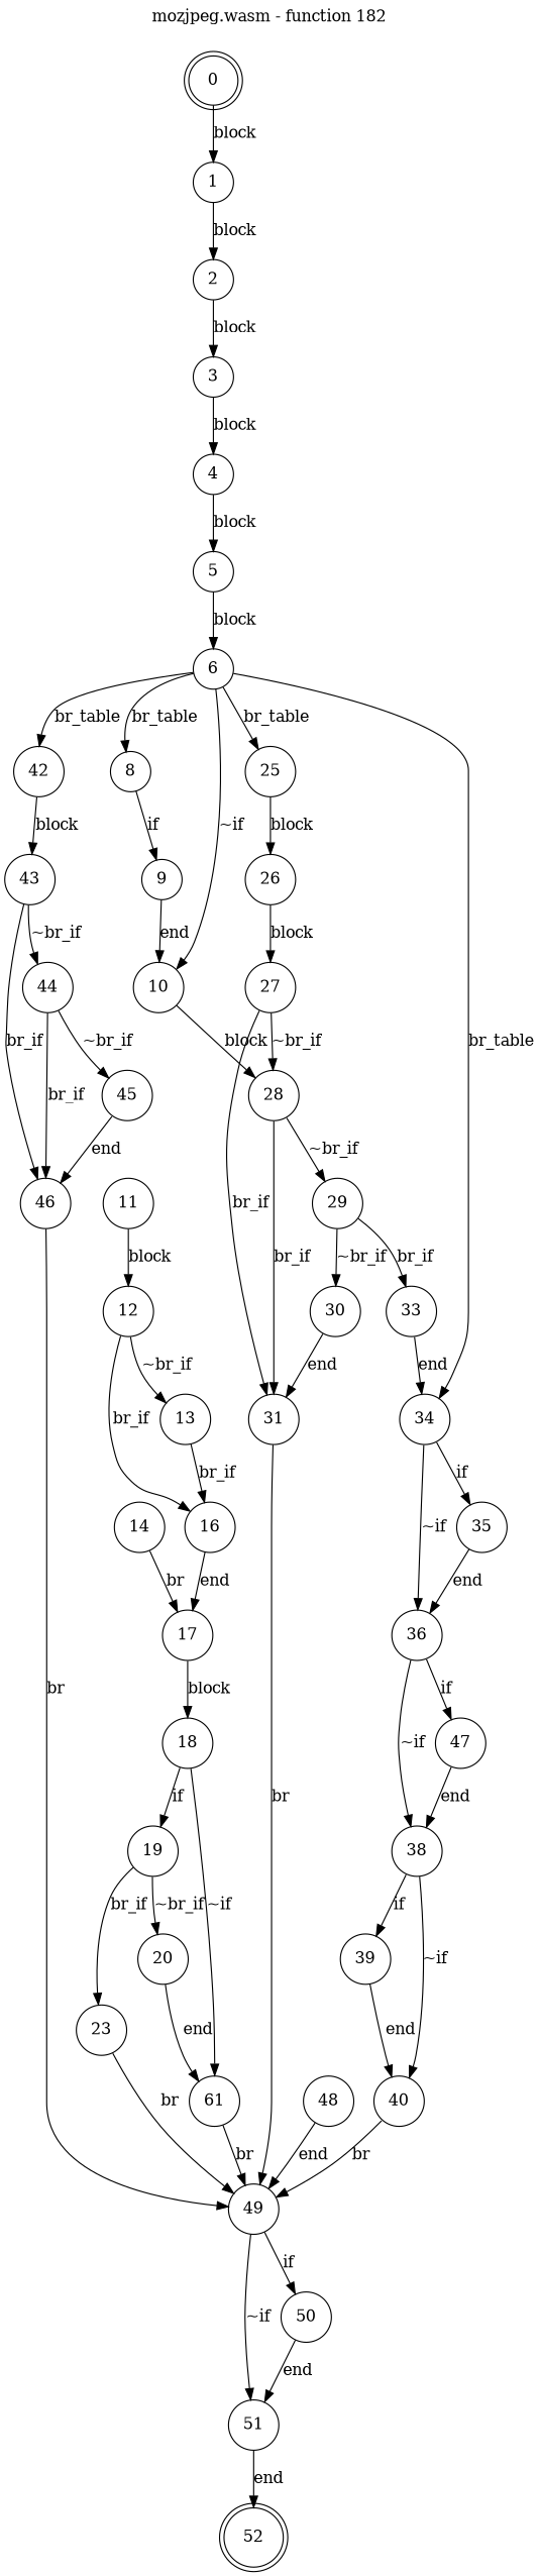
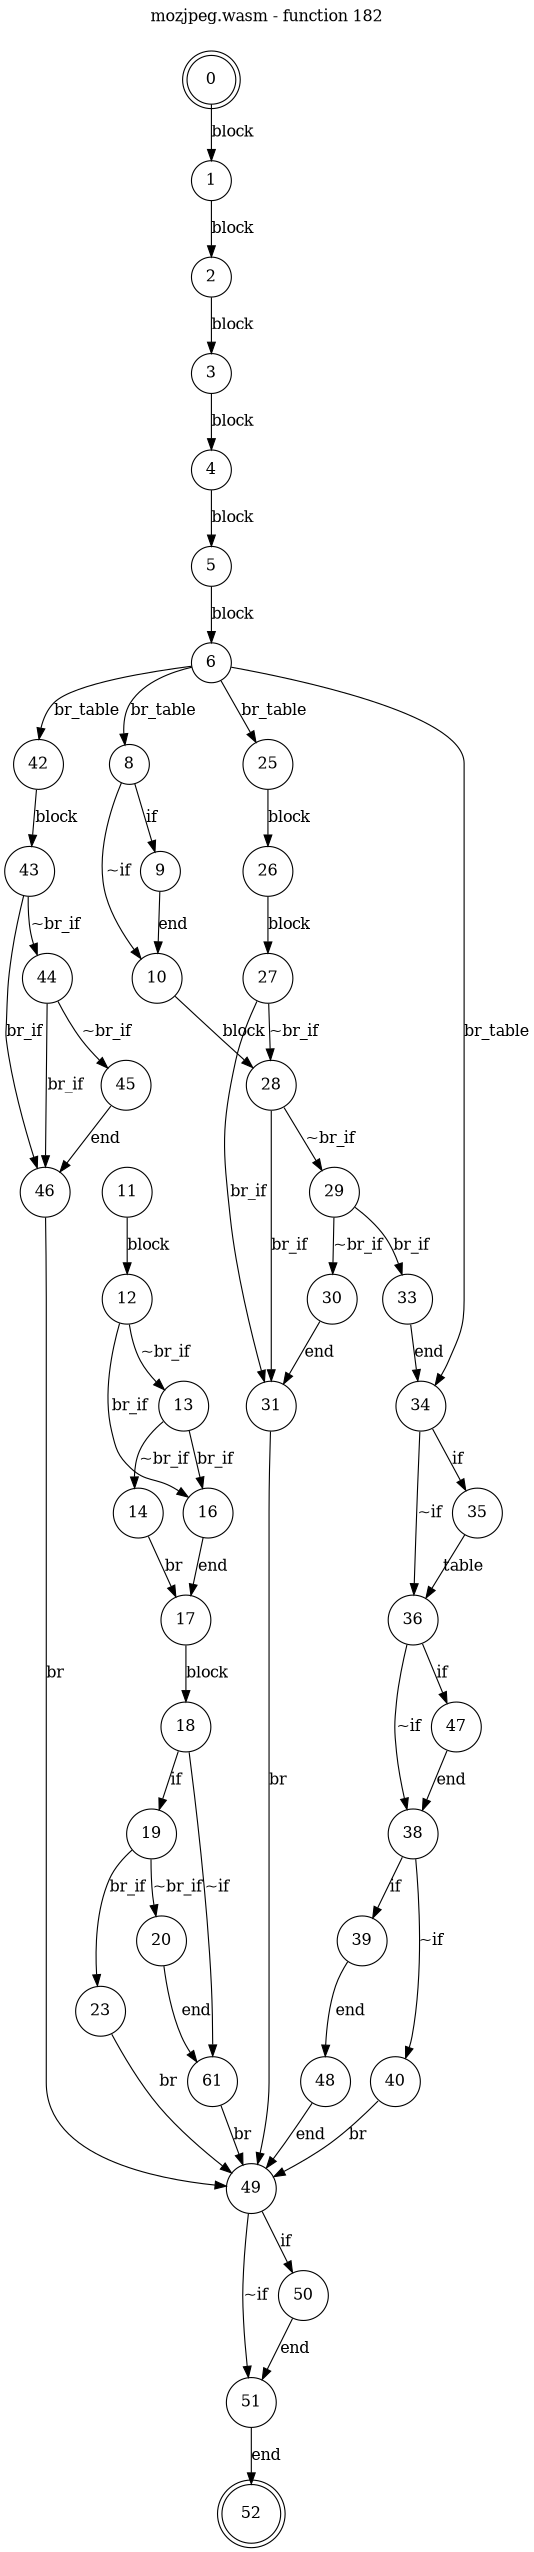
  digraph {
    label="mozjpeg.wasm - function 182"
    labelfontcolor=black
    labelfontname=Helvetica
    labelfontsize=16
    labelloc=t
    node [shape=circle]
    0 [shape=doublecircle]
    1
    2
    52 [shape=doublecircle]
    3
    4
    5
    6
    8
    25
    34
    42
    9
    10
    26
    35
    36
    43
    28
    27
    n21 [label=47]
    38
    44
    46
    11
    12
    13
    16
    14
    17
    18
    19
    n33 [label=61]
    20
    23
    49
    50
    51
    31
    29
    30
    33
    39
    40
    45
    48
    0 -> 1 [label=block]
    1 -> 2 [label=block]
    2 -> 3 [label=block]
    3 -> 4 [label=block]
    4 -> 5 [label=block]
    5 -> 6 [label=block]
    6 -> 8 [label=br_table]
    6 -> 25 [label=br_table]
    6 -> 34 [label=br_table]
    6 -> 42 [label=br_table]
    8 -> 9 [label=if]
-   6 -> 10 [label="~if"]
+   8 -> 10 [label="~if"]
    25 -> 26 [label=block]
    34 -> 35 [label=if]
    34 -> 36 [label="~if"]
    42 -> 43 [label=block]
    9 -> 10 [label=end]
    10 -> 28 [label=block]
    26 -> 27 [label=block]
-   35 -> 36 [label=end]
+   35 -> 36 [label=table]
    36 -> n21 [label=if]
    36 -> 38 [label="~if"]
    43 -> 44 [label="~br_if"]
    43 -> 46 [label=br_if]
    28 -> 31 [label=br_if]
    28 -> 29 [label="~br_if"]
    27 -> 28 [label="~br_if"]
    27 -> 31 [label=br_if]
    n21 -> 38 [label=end]
    38 -> 39 [label=if]
    38 -> 40 [label="~if"]
    44 -> 46 [label=br_if]
    44 -> 45 [label="~br_if"]
    46 -> 49 [label=br]
    11 -> 12 [label=block]
    12 -> 13 [label="~br_if"]
    12 -> 16 [label=br_if]
    13 -> 16 [label=br_if]
+   13 -> 14 [label="~br_if"]
    16 -> 17 [label=end]
    14 -> 17 [label=br]
    17 -> 18 [label=block]
    18 -> 19 [label=if]
    18 -> n33 [label="~if"]
    19 -> 20 [label="~br_if"]
    19 -> 23 [label=br_if]
    n33 -> 49 [label=br]
    20 -> n33 [label=end]
    23 -> 49 [label=br]
    49 -> 50 [label=if]
    49 -> 51 [label="~if"]
    50 -> 51 [label=end]
    51 -> 52 [label=end]
    31 -> 49 [label=br]
    29 -> 30 [label="~br_if"]
    29 -> 33 [label=br_if]
    30 -> 31 [label=end]
    33 -> 34 [label=end]
-   39 -> 40 [label=end]
+   39 -> 48 [label=end]
    40 -> 49 [label=br]
    45 -> 46 [label=end]
    48 -> 49 [label=end]
  }
